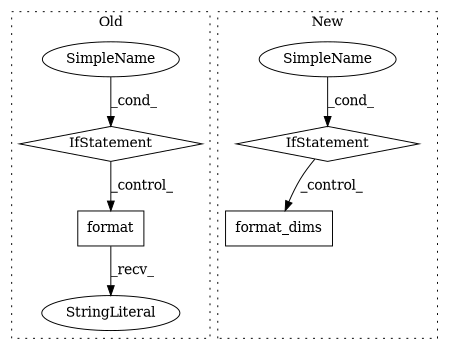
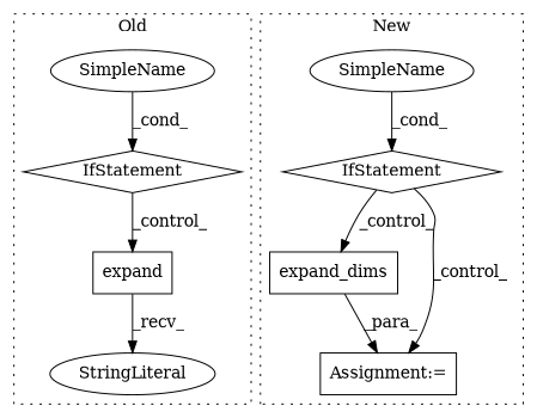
  digraph {
    node [a=32 shape=box]
-   n1 [l="7,1" label=format s="5887,5913"]
+   n1 [l="7,1" label=expand s="5887,5913"]
    n2 [a=45 l=75 label=StringLiteral s=5811 shape=ellipse]
    n3 [a=25 l="4,2" label=IfStatement s="5540,5578" shape=diamond]
    n4 [a=42 label=SimpleName shape=ellipse]
-   n5 [l="12,1" label=format_dims s="7657,7677"]
+   n5 [l="12,1" label=expand_dims s="7657,7677"]
+   n6 [a=7 l=1 label="Assignment:=" s=7642]
    n7 [a=42 label=SimpleName shape=ellipse]
    n8 [a=25 l="4,2" label=IfStatement s="7608,7626" shape=diamond]
    subgraph cluster_1 {
      label=Old
      style=dotted
      n1
      n2
      n3
      n4
    }
    subgraph cluster_2 {
      label=New
      style=dotted
      n5
+     n6
      n7
      n8
    }
    n1 -> n2 [label=_recv_]
    n3 -> n1 [label=_control_]
    n4 -> n3 [label=_cond_]
+   n5 -> n6 [label=_para_]
    n7 -> n8 [label=_cond_]
    n8 -> n5 [label=_control_]
+   n8 -> n6 [label=_control_]
  }
